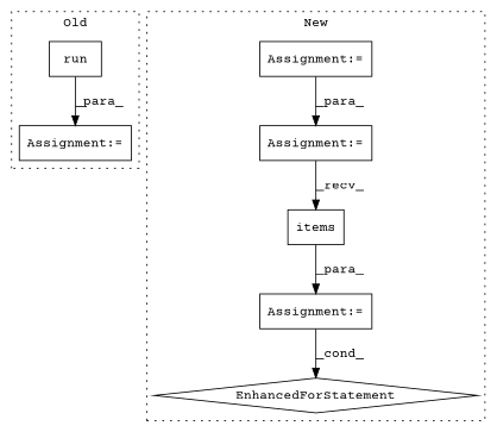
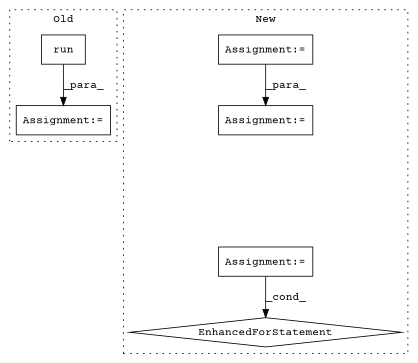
  digraph {
    fontname="Courier Prime"
    node [a=7 l="69,2" s="23781,23907" shape=box fontname="Courier Prime"]
    edge [fontname="Courier Prime"]
    n1 [a=32 l="4,1" label=run s="23897,23993"]
    n2 [l=2 label="Assignment:=" s=24035]
-   n3 [a=32 l=7 label=items s=23900]
    n4 [label="Assignment:="]
    n5 [a=70 label=EnhancedForStatement shape=diamond]
    n6 [l=1 label="Assignment:=" s=22456]
    n7 [l=1 label="Assignment:=" s=22527]
    subgraph cluster_1 {
      label=Old
      style=dotted
      n1
      n2
    }
    subgraph cluster_2 {
      label=New
      style=dotted
-     n3
      n4
      n5
      n6
      n7
    }
    n1 -> n2 [label=_para_]
-   n3 -> n4 [label=_para_]
    n4 -> n5 [label=_cond_]
    n6 -> n7 [label=_para_]
-   n7 -> n3 [label=_recv_]
  }
